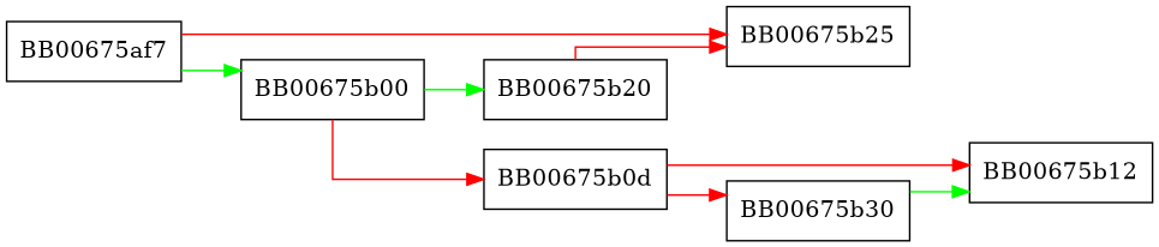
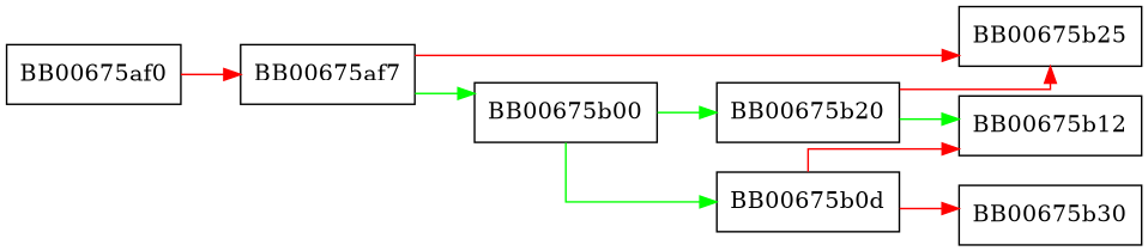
  digraph {
    rankdir=LR
    splines=ortho
    node [shape=box]
    edge [color=red]
+   BB00675af0
    BB00675af7
    BB00675b25
    BB00675b00
    BB00675b20
    BB00675b0d
    BB00675b12
    BB00675b30
+   BB00675af0 -> BB00675af7
    BB00675af7 -> BB00675b25
    BB00675af7 -> BB00675b00 [color=green]
    BB00675b00 -> BB00675b20 [color=green]
-   BB00675b00 -> BB00675b0d
+   BB00675b00 -> BB00675b0d [color=green]
    BB00675b20 -> BB00675b25
-   BB00675b30 -> BB00675b12 [color=green]
+   BB00675b20 -> BB00675b12 [color=green]
    BB00675b0d -> BB00675b12
    BB00675b0d -> BB00675b30
  }
